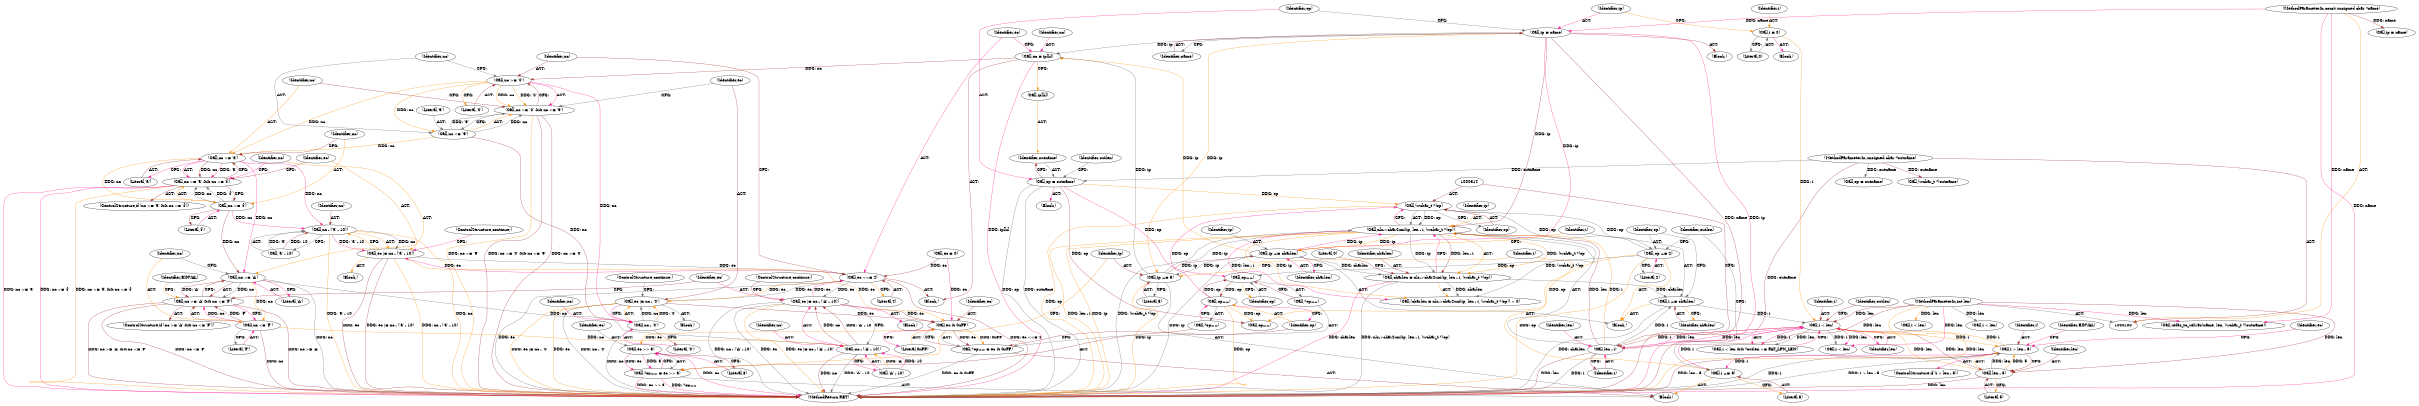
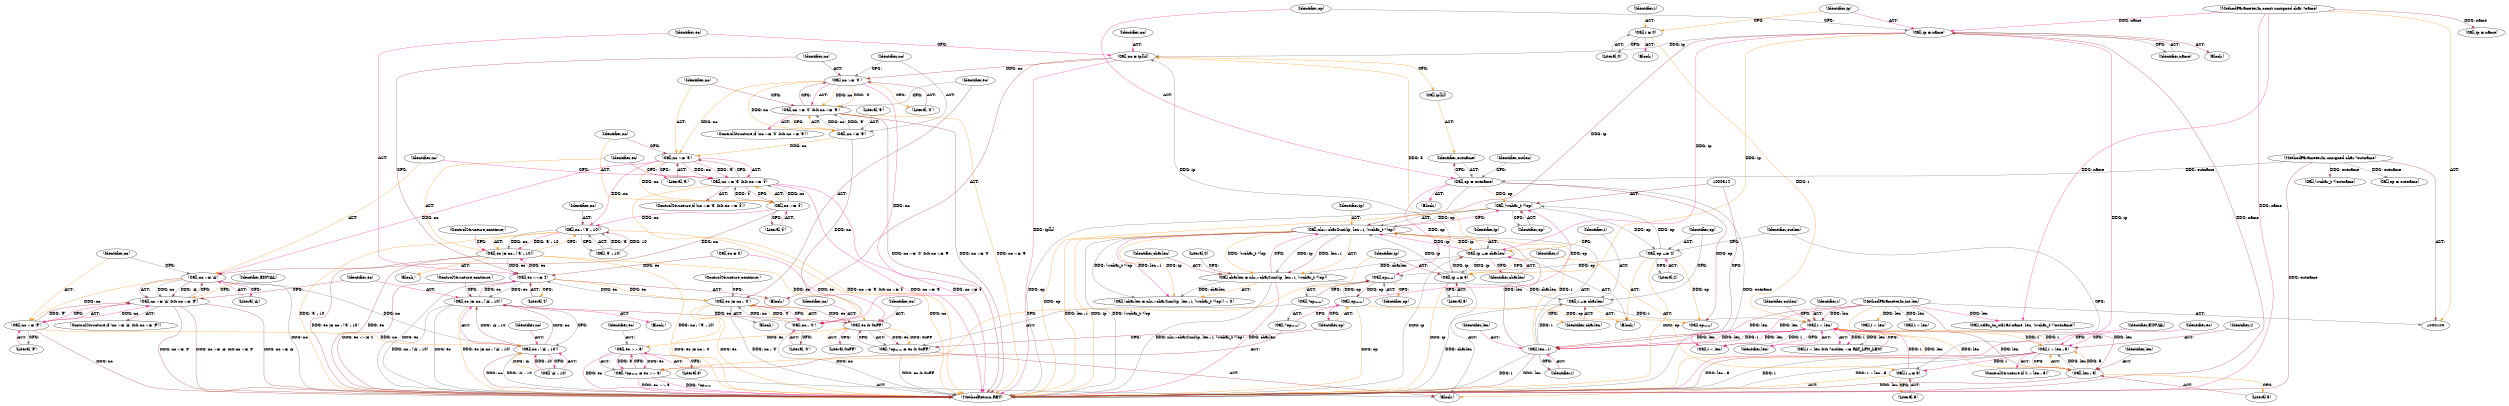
  digraph {
    edge [color=brown]
    n1 [label="(Call,nc = ip[k])"]
    n2 [label="(Call,nc >= '0')"]
    n3 [label="(Block,)"]
    n4 [label="(Call,ip[k])"]
    n5 [label="(MethodReturn,RET)"]
    n6 [label="(Call,nc >= '0' && nc <= '9')"]
    n7 [label="(Call,nc <= '9')"]
    n8 [label="(Call,nc - '0')"]
    n9 [label="(Call,nc >= 'a')"]
    n10 [label="(Literal,'0')"]
    n11 [label="(Identifier,outname)"]
    n12 [label="(Call,ip = name)"]
    n13 [label="(Call,ip += 5)"]
    n14 [label="(Call,ip += charlen)"]
    n15 [label="(Call,nls->char2uni(ip, len - i, (wchar_t *)op))"]
    n16 [label="(Block,)"]
    n17 [label="(Identifier,name)"]
    n18 [label="(Literal,5)"]
    n19 [label="(Block,)"]
    n20 [label="(Block,)"]
    n21 [label="(Identifier,charlen)"]
    n22 [label="(Call,charlen = nls->char2uni(ip, len - i, (wchar_t *)op))"]
    n23 [label="(Call,(charlen = nls->char2uni(ip, len - i, (wchar_t *)op)) < 0)"]
    n24 [label="(Call,(wchar_t *)op)"]
    n25 [label="(MethodParameterIn,const unsigned char *name)"]
    n26 [label="(Call,utf8s_to_utf16s(name, len, (wchar_t *)outname))"]
    n27 [label="(Call,ip = name)"]
    1000100
    n29 [label="(Call,i += charlen)"]
    n30 [label="(Call,i < len)"]
    n31 [label="(Identifier,charlen)"]
    n32 [label="(Call,op += 2)"]
    n33 [label="(Identifier,op)"]
    n34 [label="(Call,len - i)"]
    n35 [label="(Identifier,i)"]
    n36 [label="(Call,i > len - 5)"]
    n37 [label="(Call,len - 5)"]
    n38 [label="(Call,i < len)"]
    n39 [label="(Identifier,len)"]
    n40 [label="(Call,i < len && *outlen <= FAT_LFN_LEN)"]
    n41 [label="(Call,i += 5)"]
    n42 [label="(ControlStructure,if (i > len - 5))"]
    n43 [label="(Literal,5)"]
    n44 [label="(Literal,5)"]
    n45 [label="(MethodParameterIn,int len)"]
    n46 [label="(Call,i < len)"]
    n47 [label="(Call,i < len)"]
    n48 [label="(Call,i = 0)"]
    n49 [label="(Block,)"]
    n50 [label="(Literal,0)"]
    n51 [label="(Call,op++)"]
    n52 [label="(Call,op++)"]
    n53 [label="(Literal,2)"]
    n54 [label="(Call,op++)"]
    n55 [label="(Call,*op++)"]
    n56 [label="(Identifier,op)"]
    n57 [label="(Call,*op++)"]
    n58 [label="(Identifier,op)"]
    n59 [label="(Call,*op++ = ec >> 8)"]
    n60 [label="(Call,*op++ = ec & 0xFF)"]
    n61 [label="(Call,op = outname)"]
    n62 [label="(Block,)"]
    n63 [label="(MethodParameterIn,unsigned char *outname)"]
    n64 [label="(Call,op = outname)"]
    n65 [label="(Call,(wchar_t *)outname)"]
+   n66 [label="(ControlStructure,if (nc >= '0' && nc <= '9'))"]
    n67 [label="(Call,ec |= nc - '0')"]
    n68 [label="(Literal,'0')"]
    n69 [label="(Call,nc - ('a' - 10))"]
    n70 [label="(Call,nc >= 'a' && nc <= 'f')"]
    n71 [label="(Call,nc <= 'f')"]
    n72 [label="(Call,nc >= 'A')"]
    n73 [label="(Literal,'a')"]
    n74 [label="(Literal,'9')"]
    n75 [label="(Call,ec <<= 4)"]
    n76 [label="(Call,ec & 0xFF)"]
    n77 [label="(Block,)"]
    n78 [label="(Call,ec |= nc - ('a' - 10))"]
    n79 [label="(Call,ec |= nc - ('A' - 10))"]
    n80 [label="(Literal,4)"]
    n81 [label="(Call,ec >> 8)"]
    n82 [label="(Literal,0xFF)"]
    n83 [label="(Block,)"]
    n84 [label="(Call,nc - ('A' - 10))"]
    n85 [label="(Block,)"]
    n86 [label="(Call,'a' - 10)"]
    n87 [label="(Literal,8)"]
    n88 [label="(Call,'A' - 10)"]
    n89 [label="(ControlStructure,if (nc >= 'a' && nc <= 'f'))"]
    n90 [label="(Literal,'f')"]
    n91 [label="(Call,nc >= 'A' && nc <= 'F')"]
    n92 [label="(Call,nc <= 'F')"]
    n93 [label="(Literal,'A')"]
    n94 [label="(ControlStructure,if (nc >= 'A' && nc <= 'F'))"]
    n95 [label="(Literal,'F')"]
    n96 [label="(Identifier,op)"]
    n97 [label="(Identifier,nc)"]
    n98 [label="(Identifier,charlen)"]
    n99 [label="(Literal,0)"]
    n100 [label="(Identifier,ec)"]
    n101 [label="(Identifier,ip)"]
    n102 [label="(Identifier,ip)"]
    n103 [label="(Identifier,nc)"]
    n104 [label="(Identifier,i)"]
    n105 [label="(Identifier,EINVAL)"]
    n106 [label="(Identifier,nc)"]
    n107 [label="(Identifier,ec)"]
    n108 [label="(Identifier,nc)"]
    n109 [label="(Identifier,nc)"]
    n110 [label="(Identifier,ip)"]
    n111 [label="(Identifier,nc)"]
    n112 [label="(Identifier,outlen)"]
    n113 [label="(Identifier,EINVAL)"]
    n114 [label="(Identifier,op)"]
    n115 [label="(Identifier,outlen)"]
    n116 [label="(Identifier,ec)"]
    n117 [label="(ControlStructure,continue;)"]
    n118 [label="(Identifier,ec)"]
    n119 [label="(Identifier,nc)"]
    n120 [label="(Identifier,nc)"]
    n121 [label="(Identifier,i)"]
    n122 [label="(Identifier,nc)"]
    n123 [label="(Identifier,len)"]
    n124 [label="(Identifier,outlen)"]
    n125 [label="(Identifier,ec)"]
    n126 [label="(Identifier,nc)"]
    n127 [label="(Identifier,ec)"]
    n128 [label="(Identifier,i)"]
    n129 [label="(Identifier,ip)"]
    n130 [label="(Identifier,ec)"]
    n131 [label="(ControlStructure,continue;)"]
    n132 [label="(ControlStructure,continue;)"]
    n133 [label="(Identifier,len)"]
    n134 [label="(Identifier,i)"]
    n135 [label="(Call,ec = 0)"]
    n136 [label="(Identifier,i)"]
    1000314
    n1 -> n2 [label="DDG: nc"]
    n1 -> n3 [label="AST: "]
    n1 -> n4 [color=darkorange label="CFG: "]
    n1 -> n5 [color=deeppink label="DDG: ip[k]"]
    n2 -> n6 [color=deeppink label="AST: "]
    n2 -> n6 [color=darkorange label="DDG: nc"]
    n2 -> n6 [color=darkorange label="DDG: '0'"]
    n2 -> n7 [color=darkorange label="DDG: nc"]
    n2 -> n8 [color=deeppink label="DDG: nc"]
    n2 -> n9 [color=darkorange label="DDG: nc"]
    n2 -> n10 [color=darkorange label="CFG: "]
    n4 -> n11 [color=darkorange label="AST: "]
    n6 -> n2 [label="CFG: "]
    n6 -> n5 [color=darkorange label="DDG: nc <= '9'"]
    n6 -> n5 [label="DDG: nc >= '0' && nc <= '9'"]
    n6 -> n5 [label="DDG: nc >= '0'"]
-   n6 -> n7 [color=gray40 label="CFG: "]
+   n6 -> n7 [color=darkorange label="CFG: "]
+   n6 -> n66 [color=deeppink label="AST: "]
    n7 -> n6 [color=darkorange label="AST: "]
    n7 -> n6 [color=gray40 label="DDG: nc"]
    n7 -> n6 [color=gray40 label="DDG: '9'"]
    n7 -> n8 [label="DDG: nc"]
    n7 -> n9 [color=darkorange label="DDG: nc"]
    n8 -> n5 [color=gray40 label="DDG: nc"]
    n8 -> n67 [color=darkorange label="AST: "]
    n8 -> n67 [color=gray40 label="DDG: nc"]
    n8 -> n67 [color=darkorange label="DDG: '0'"]
    n8 -> n68 [label="CFG: "]
    n9 -> n69 [color=deeppink label="DDG: nc"]
    n9 -> n70 [color=deeppink label="AST: "]
    n9 -> n70 [label="DDG: nc"]
    n9 -> n70 [color=deeppink label="DDG: 'a'"]
    n9 -> n71 [color=darkorange label="DDG: nc"]
    n9 -> n72 [color=deeppink label="DDG: nc"]
    n9 -> n73 [color=deeppink label="CFG: "]
    n10 -> n2 [label="AST: "]
    n11 -> n61 [color=gray40 label="AST: "]
    n12 -> n1 [color=gray40 label="DDG: ip"]
    n12 -> n5 [color=deeppink label="DDG: ip"]
    n12 -> n5 [label="DDG: name"]
    n12 -> n13 [color=darkorange label="DDG: ip"]
    n12 -> n14 [color=deeppink label="DDG: ip"]
    n12 -> n15 [label="DDG: ip"]
    n12 -> n16 [label="AST: "]
    n12 -> n17 [color=gray40 label="CFG: "]
    n13 -> n1 [color=gray40 label="DDG: ip"]
    n13 -> n5 [color=darkorange label="DDG: ip"]
    n13 -> n14 [label="DDG: ip"]
    n13 -> n15 [color=gray40 label="DDG: ip"]
    n13 -> n18 [color=gray40 label="CFG: "]
    n13 -> n19 [color=gray40 label="AST: "]
-   n14 -> n1 [color=darkorange label="DDG: ip"]
+   n14 -> n1 [color=darkorange label="DDG: 8"]
    n14 -> n5 [color=gray40 label="DDG: ip"]
    n14 -> n13 [color=gray40 label="DDG: ip"]
    n14 -> n15 [color=deeppink label="DDG: ip"]
    n14 -> n20 [color=gray40 label="AST: "]
    n14 -> n21 [color=deeppink label="CFG: "]
    n14 -> n22 [color=gray40 label="DDG: charlen"]
    n15 -> n5 [color=darkorange label="DDG: len - i"]
    n15 -> n5 [color=darkorange label="DDG: ip"]
    n15 -> n5 [color=gray40 label="DDG: (wchar_t *)op"]
    n15 -> n14 [color=darkorange label="DDG: ip"]
    n15 -> n22 [color=darkorange label="AST: "]
    n15 -> n22 [color=gray40 label="DDG: ip"]
    n15 -> n22 [label="DDG: len - i"]
    n15 -> n22 [color=darkorange label="DDG: (wchar_t *)op"]
    n15 -> n23 [color=darkorange label="DDG: ip"]
    n15 -> n23 [color=deeppink label="DDG: len - i"]
    n15 -> n23 [color=gray40 label="DDG: (wchar_t *)op"]
    n15 -> n24 [color=deeppink label="CFG: "]
    n17 -> n12 [label="AST: "]
    n18 -> n13 [label="AST: "]
    n21 -> n14 [color=deeppink label="AST: "]
    n22 -> n5 [color=deeppink label="DDG: charlen"]
    n22 -> n5 [color=gray40 label="DDG: nls->char2uni(ip, len - i, (wchar_t *)op)"]
    n22 -> n15 [color=deeppink label="CFG: "]
    n22 -> n23 [color=darkorange label="AST: "]
    n22 -> n23 [color=gray40 label="DDG: charlen"]
    n22 -> n29 [color=gray40 label="DDG: charlen"]
    n24 -> n5 [color=darkorange label="DDG: op"]
    n24 -> n15 [color=gray40 label="AST: "]
    n24 -> n15 [color=gray40 label="DDG: op"]
    n24 -> n32 [color=gray40 label="DDG: op"]
    n24 -> n33 [color=gray40 label="CFG: "]
    n25 -> n5 [color=deeppink label="DDG: name"]
    n25 -> n12 [color=deeppink label="DDG: name"]
    n25 -> n26 [color=deeppink label="DDG: name"]
    n25 -> n27 [label="DDG: name"]
    n25 -> 1000100 [color=darkorange label="AST: "]
    n29 -> n5 [color=gray40 label="DDG: charlen"]
    n29 -> n20 [color=darkorange label="AST: "]
    n29 -> n30 [color=gray40 label="DDG: i"]
    n29 -> n31 [color=darkorange label="CFG: "]
    n30 -> n34 [color=deeppink label="DDG: len"]
    n30 -> n34 [label="DDG: i"]
    n30 -> n36 [color=darkorange label="DDG: i"]
    n30 -> n37 [label="DDG: len"]
    n30 -> n38 [color=gray40 label="DDG: i"]
    n30 -> n38 [color=deeppink label="DDG: len"]
    n30 -> n39 [color=deeppink label="CFG: "]
    n30 -> n40 [color=deeppink label="AST: "]
    n30 -> n40 [color=deeppink label="DDG: i"]
    n30 -> n40 [color=gray40 label="DDG: len"]
    n31 -> n29 [label="AST: "]
    n32 -> n5 [color=darkorange label="DDG: op"]
    n32 -> n20 [color=darkorange label="AST: "]
    n32 -> n24 [color=gray40 label="DDG: op"]
    n32 -> n51 [color=gray40 label="DDG: op"]
    n32 -> n52 [color=darkorange label="DDG: op"]
    n32 -> n53 [color=gray40 label="CFG: "]
    n33 -> n24 [label="AST: "]
    n34 -> n5 [color=gray40 label="DDG: i"]
    n34 -> n5 [label="DDG: len"]
    n34 -> n15 [color=gray40 label="AST: "]
    n34 -> n15 [label="DDG: len"]
    n34 -> n15 [color=darkorange label="DDG: i"]
    n34 -> n29 [color=gray40 label="DDG: i"]
    n34 -> n30 [color=deeppink label="DDG: len"]
    n34 -> n35 [label="CFG: "]
    n35 -> n34 [color=deeppink label="AST: "]
    n36 -> n5 [color=gray40 label="DDG: i > len - 5"]
    n36 -> n5 [label="DDG: len - 5"]
    n36 -> n5 [color=gray40 label="DDG: i"]
    n36 -> n30 [color=darkorange label="DDG: i"]
    n36 -> n37 [label="CFG: "]
    n36 -> n41 [color=deeppink label="DDG: i"]
    n36 -> n42 [color=deeppink label="AST: "]
    n37 -> n5 [label="DDG: len"]
    n37 -> n30 [color=darkorange label="DDG: len"]
    n37 -> n36 [color=darkorange label="AST: "]
    n37 -> n36 [color=gray40 label="DDG: len"]
    n37 -> n36 [color=darkorange label="DDG: 5"]
    n37 -> n43 [color=darkorange label="CFG: "]
    n39 -> n30 [color=deeppink label="AST: "]
    n40 -> n30 [color=deeppink label="CFG: "]
    n41 -> n19 [color=darkorange label="AST: "]
    n41 -> n30 [color=deeppink label="DDG: i"]
    n41 -> n44 [color=darkorange label="CFG: "]
    n43 -> n37 [label="AST: "]
    n44 -> n41 [label="AST: "]
    n45 -> n5 [color=darkorange label="DDG: len"]
    n45 -> n26 [color=deeppink label="DDG: len"]
    n45 -> 1000100 [color=gray40 label="AST: "]
    n45 -> n30 [label="DDG: len"]
    n45 -> n34 [label="DDG: len"]
    n45 -> n37 [label="DDG: len"]
    n45 -> n38 [color=deeppink label="DDG: len"]
    n45 -> n46 [color=gray40 label="DDG: len"]
    n45 -> n47 [color=darkorange label="DDG: len"]
    n48 -> n30 [color=darkorange label="DDG: i"]
    n48 -> n49 [color=deeppink label="AST: "]
    n48 -> n50 [color=gray40 label="CFG: "]
    n50 -> n48 [color=gray40 label="AST: "]
    n51 -> n54 [label="DDG: op"]
    n51 -> n57 [color=gray40 label="AST: "]
    n51 -> n58 [color=darkorange label="CFG: "]
    n53 -> n32 [color=deeppink label="AST: "]
    n54 -> n5 [color=darkorange label="DDG: op"]
    n54 -> n24 [color=deeppink label="DDG: op"]
    n54 -> n51 [label="DDG: op"]
    n54 -> n52 [color=darkorange label="DDG: op"]
    n54 -> n55 [color=gray40 label="AST: "]
    n54 -> n56 [color=deeppink label="CFG: "]
    n55 -> n54 [color=deeppink label="CFG: "]
    n55 -> n59 [label="AST: "]
    n56 -> n54 [color=darkorange label="AST: "]
    n56 -> n60 [label="CFG: "]
    n57 -> n51 [label="CFG: "]
    n57 -> n60 [color=gray40 label="AST: "]
    n58 -> n51 [color=gray40 label="AST: "]
    n59 -> n5 [color=deeppink label="DDG: *op++"]
    n59 -> n5 [color=deeppink label="DDG: ec >> 8"]
    n59 -> n19 [color=gray40 label="AST: "]
    n59 -> n81 [color=deeppink label="CFG: "]
    n60 -> n5 [color=gray40 label="DDG: ec & 0xFF"]
    n60 -> n19 [label="AST: "]
    n60 -> n76 [label="CFG: "]
    n61 -> n5 [color=gray40 label="DDG: op"]
    n61 -> n5 [color=gray40 label="DDG: outname"]
    n61 -> n11 [label="CFG: "]
    n61 -> n24 [color=darkorange label="DDG: op"]
    n61 -> n51 [color=deeppink label="DDG: op"]
    n61 -> n52 [label="DDG: op"]
    n61 -> n62 [color=deeppink label="AST: "]
    n63 -> n5 [label="DDG: outname"]
    n63 -> 1000100 [label="AST: "]
    n63 -> n61 [color=gray40 label="DDG: outname"]
    n63 -> n64 [color=gray40 label="DDG: outname"]
    n63 -> n65 [label="DDG: outname"]
    n67 -> n5 [color=darkorange label="DDG: ec |= nc - '0'"]
    n67 -> n5 [color=darkorange label="DDG: ec"]
    n67 -> n5 [color=gray40 label="DDG: nc - '0'"]
    n67 -> n8 [color=deeppink label="CFG: "]
    n67 -> n75 [color=gray40 label="DDG: ec"]
    n67 -> n76 [label="DDG: ec"]
    n67 -> n77 [color=gray40 label="AST: "]
    n68 -> n8 [color=deeppink label="AST: "]
    n69 -> n5 [color=darkorange label="DDG: 'a' - 10"]
    n69 -> n5 [color=darkorange label="DDG: nc"]
    n69 -> n78 [color=darkorange label="AST: "]
    n69 -> n78 [color=gray40 label="DDG: nc"]
    n69 -> n78 [color=deeppink label="DDG: 'a' - 10"]
    n69 -> n86 [color=gray40 label="CFG: "]
    n70 -> n5 [color=deeppink label="DDG: nc <= 'f'"]
    n70 -> n5 [color=darkorange label="DDG: nc >= 'a' && nc <= 'f'"]
    n70 -> n5 [color=deeppink label="DDG: nc >= 'a'"]
    n70 -> n9 [label="CFG: "]
    n70 -> n71 [label="CFG: "]
    n70 -> n89 [label="AST: "]
    n71 -> n69 [color=deeppink label="DDG: nc"]
    n71 -> n70 [color=darkorange label="AST: "]
    n71 -> n70 [color=gray40 label="DDG: nc"]
    n71 -> n70 [color=gray40 label="DDG: 'f'"]
    n71 -> n72 [label="DDG: nc"]
    n71 -> n90 [label="CFG: "]
    n72 -> n5 [color=gray40 label="DDG: nc"]
    n72 -> n84 [color=gray40 label="DDG: nc"]
    n72 -> n91 [label="AST: "]
    n72 -> n91 [color=gray40 label="DDG: nc"]
    n72 -> n91 [label="DDG: 'A'"]
    n72 -> n92 [color=darkorange label="DDG: nc"]
    n72 -> n93 [color=deeppink label="CFG: "]
    n73 -> n9 [label="AST: "]
    n74 -> n7 [color=gray40 label="AST: "]
    n75 -> n3 [label="AST: "]
    n75 -> n5 [label="DDG: ec <<= 4"]
    n75 -> n5 [color=gray40 label="DDG: ec"]
    n75 -> n67 [color=darkorange label="DDG: ec"]
    n75 -> n78 [color=deeppink label="DDG: ec"]
    n75 -> n79 [color=gray40 label="DDG: ec"]
    n75 -> n80 [color=darkorange label="CFG: "]
    n76 -> n60 [color=gray40 label="AST: "]
    n76 -> n60 [label="DDG: ec"]
    n76 -> n60 [color=darkorange label="DDG: 0xFF"]
    n76 -> n81 [color=darkorange label="DDG: ec"]
    n76 -> n82 [color=deeppink label="CFG: "]
    n78 -> n5 [label="DDG: ec"]
    n78 -> n5 [label="DDG: ec |= nc - ('a' - 10)"]
    n78 -> n5 [color=darkorange label="DDG: nc - ('a' - 10)"]
    n78 -> n69 [color=darkorange label="CFG: "]
    n78 -> n75 [color=gray40 label="DDG: ec"]
    n78 -> n76 [color=darkorange label="DDG: ec"]
    n78 -> n83 [color=darkorange label="AST: "]
    n79 -> n5 [color=gray40 label="DDG: nc - ('A' - 10)"]
    n79 -> n5 [color=gray40 label="DDG: ec"]
    n79 -> n5 [color=darkorange label="DDG: ec |= nc - ('A' - 10)"]
    n79 -> n75 [color=deeppink label="DDG: ec"]
    n79 -> n76 [label="DDG: ec"]
    n79 -> n84 [color=gray40 label="CFG: "]
    n79 -> n85 [color=deeppink label="AST: "]
    n80 -> n75 [label="AST: "]
    n81 -> n5 [color=deeppink label="DDG: ec"]
    n81 -> n59 [color=gray40 label="AST: "]
    n81 -> n59 [color=deeppink label="DDG: ec"]
    n81 -> n59 [color=deeppink label="DDG: 8"]
    n81 -> n87 [label="CFG: "]
    n82 -> n76 [color=darkorange label="AST: "]
    n84 -> n5 [color=gray40 label="DDG: 'A' - 10"]
    n84 -> n5 [label="DDG: nc"]
    n84 -> n79 [color=deeppink label="AST: "]
    n84 -> n79 [label="DDG: nc"]
    n84 -> n79 [label="DDG: 'A' - 10"]
    n84 -> n88 [color=deeppink label="CFG: "]
    n86 -> n69 [color=gray40 label="AST: "]
    n86 -> n69 [color=gray40 label="DDG: 'a'"]
    n86 -> n69 [label="DDG: 10"]
    n87 -> n81 [color=deeppink label="AST: "]
    n88 -> n84 [color=deeppink label="AST: "]
    n88 -> n84 [color=darkorange label="DDG: 'A'"]
    n88 -> n84 [color=deeppink label="DDG: 10"]
    n90 -> n71 [color=deeppink label="AST: "]
    n91 -> n5 [label="DDG: nc <= 'F'"]
    n91 -> n5 [label="DDG: nc >= 'A'"]
    n91 -> n5 [label="DDG: nc >= 'A' && nc <= 'F'"]
    n91 -> n72 [label="CFG: "]
    n91 -> n92 [color=deeppink label="CFG: "]
    n91 -> n94 [label="AST: "]
    n92 -> n5 [label="DDG: nc"]
    n92 -> n84 [color=darkorange label="DDG: nc"]
    n92 -> n91 [label="AST: "]
    n92 -> n91 [color=deeppink label="DDG: nc"]
    n92 -> n91 [label="DDG: 'F'"]
    n92 -> n95 [color=gray40 label="CFG: "]
    n93 -> n72 [color=deeppink label="AST: "]
    n95 -> n92 [color=deeppink label="AST: "]
    n96 -> n12 [color=gray40 label="CFG: "]
    n96 -> n61 [color=deeppink label="AST: "]
    n97 -> n8 [color=deeppink label="AST: "]
    n98 -> n22 [label="AST: "]
    n99 -> n22 [label="CFG: "]
    n100 -> n76 [label="AST: "]
    n101 -> n14 [color=gray40 label="AST: "]
    n102 -> n12 [color=deeppink label="AST: "]
    n102 -> n48 [color=darkorange label="CFG: "]
    n103 -> n1 [color=deeppink label="AST: "]
    n104 -> n13 [color=darkorange label="CFG: "]
    n104 -> n41 [color=darkorange label="AST: "]
    n105 -> n36 [color=deeppink label="CFG: "]
    n106 -> n2 [color=gray40 label="CFG: "]
    n106 -> n7 [color=gray40 label="AST: "]
    n107 -> n79 [color=deeppink label="AST: "]
    n107 -> n91 [label="CFG: "]
    n108 -> n9 [label="CFG: "]
    n108 -> n71 [color=darkorange label="AST: "]
    n109 -> n72 [color=gray40 label="CFG: "]
    n109 -> n92 [color=darkorange label="AST: "]
    n110 -> n15 [color=darkorange label="AST: "]
    n111 -> n69 [label="AST: "]
    n112 -> n32 [color=gray40 label="CFG: "]
    n112 -> n41 [color=gray40 label="CFG: "]
    n113 -> n91 [color=darkorange label="CFG: "]
    n114 -> n29 [color=gray40 label="CFG: "]
    n114 -> n32 [color=gray40 label="AST: "]
    n115 -> n61 [color=gray40 label="CFG: "]
    n116 -> n70 [label="CFG: "]
    n116 -> n78 [color=darkorange label="AST: "]
    n117 -> n67 [color=gray40 label="CFG: "]
    n118 -> n36 [color=deeppink label="CFG: "]
    n119 -> n2 [label="AST: "]
    n119 -> n75 [label="CFG: "]
    n120 -> n84 [color=deeppink label="AST: "]
    n121 -> n36 [label="AST: "]
    n122 -> n70 [color=deeppink label="CFG: "]
    n122 -> n72 [color=darkorange label="AST: "]
    n123 -> n37 [label="AST: "]
    n124 -> n30 [label="CFG: "]
    n125 -> n81 [color=gray40 label="AST: "]
    n126 -> n6 [label="CFG: "]
    n126 -> n9 [color=darkorange label="AST: "]
    n127 -> n6 [color=gray40 label="CFG: "]
    n127 -> n67 [label="AST: "]
    n128 -> n14 [color=darkorange label="CFG: "]
    n128 -> n29 [color=gray40 label="AST: "]
    n129 -> n13 [label="AST: "]
    n129 -> n59 [color=darkorange label="CFG: "]
    n130 -> n1 [color=deeppink label="CFG: "]
    n130 -> n75 [color=deeppink label="AST: "]
    n131 -> n79 [label="CFG: "]
    n132 -> n78 [color=deeppink label="CFG: "]
    n133 -> n34 [color=deeppink label="AST: "]
    n134 -> n30 [label="AST: "]
    n135 -> n75 [label="DDG: ec"]
    n135 -> n76 [color=deeppink label="DDG: ec"]
    n136 -> n48 [color=darkorange label="AST: "]
    1000314 -> n24 [label="AST: "]
    1000314 -> n34 [label="CFG: "]
  }
